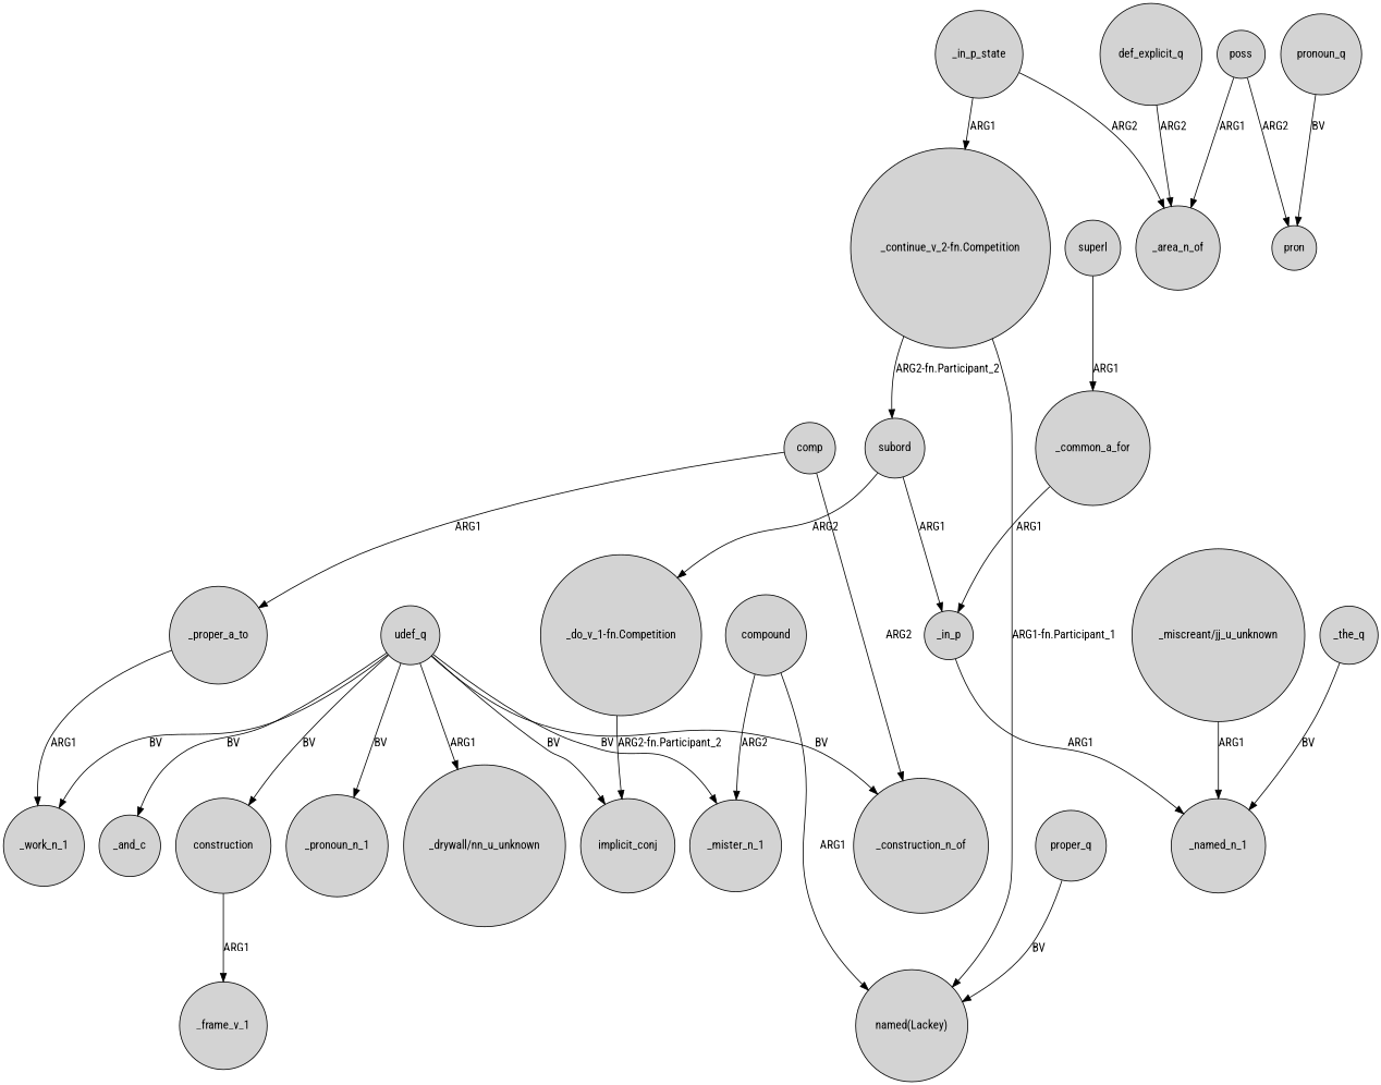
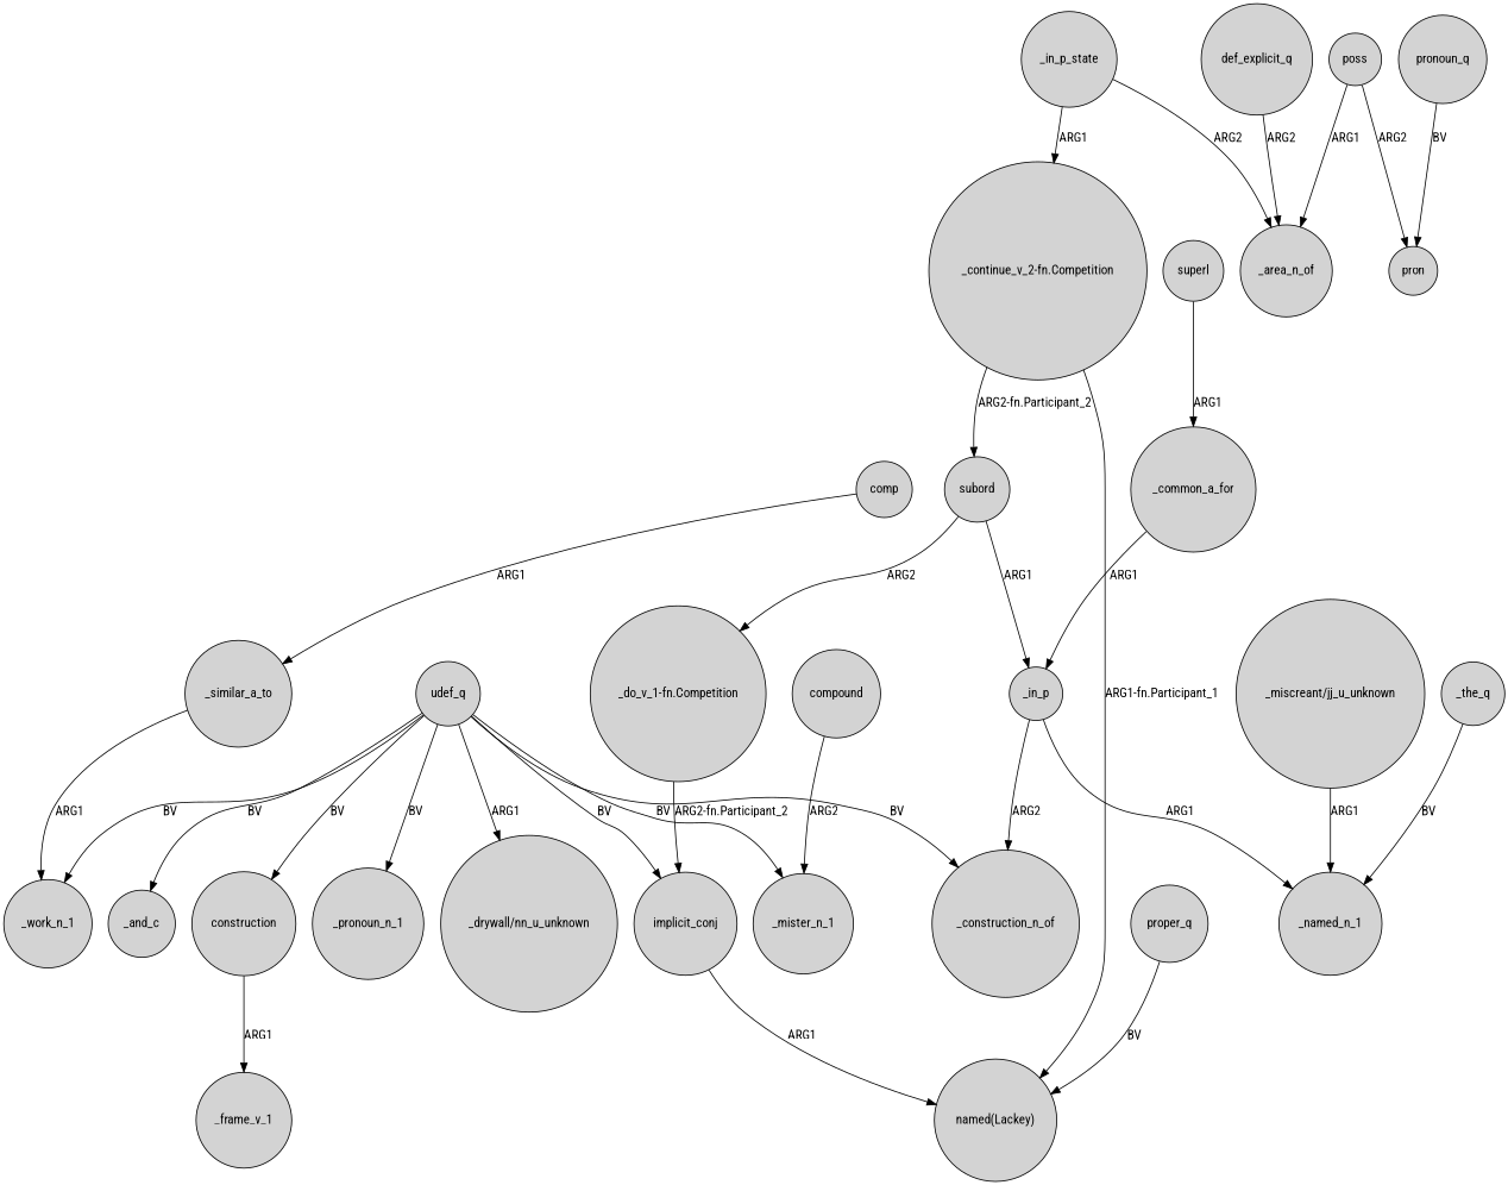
  digraph {
    fontname="Roboto Condensed"
    node [fontname="Roboto Condensed" shape=circle style=filled]
    edge [fontname="Roboto Condensed"]
    superl
    _common_a_for
    _in_p
    _construction_n_of
    n5 [label=_named_n_1]
    compound
    _mister_n_1
    "named(Lackey)"
    _in_p_state
    "_continue_v_2-fn.Competition"
    _area_n_of
    subord
-   _similar_a_to [label=_proper_a_to]
+   _similar_a_to
    _work_n_1
    "_do_v_1-fn.Competition"
    implicit_conj
    udef_q
    n18 [label=construction]
    n19 [label=_pronoun_n_1]
    "_drywall/nn_u_unknown"
    _and_c
    _frame_v_1
    "_miscreant/jj_u_unknown"
    def_explicit_q
    poss
    pron
    pronoun_q
    comp
    proper_q
    _the_q
    superl -> _common_a_for [label=ARG1]
    _common_a_for -> _in_p [label=ARG1]
-   comp -> _construction_n_of [label=ARG2]
+   _in_p -> _construction_n_of [label=ARG2]
    _in_p -> n5 [label=ARG1]
    compound -> _mister_n_1 [label=ARG2]
-   compound -> "named(Lackey)" [label=ARG1]
+   implicit_conj -> "named(Lackey)" [label=ARG1]
    _in_p_state -> "_continue_v_2-fn.Competition" [label=ARG1]
    _in_p_state -> _area_n_of [label=ARG2]
    "_continue_v_2-fn.Competition" -> "named(Lackey)" [label="ARG1-fn.Participant_1"]
    "_continue_v_2-fn.Competition" -> subord [label="ARG2-fn.Participant_2"]
    subord -> _in_p [label=ARG1]
    subord -> "_do_v_1-fn.Competition" [label=ARG2]
    _similar_a_to -> _work_n_1 [label=ARG1]
    "_do_v_1-fn.Competition" -> implicit_conj [label="ARG2-fn.Participant_2"]
    udef_q -> _construction_n_of [label=BV]
    udef_q -> _mister_n_1 [label=BV]
    udef_q -> _work_n_1 [label=BV]
    udef_q -> implicit_conj [label=BV]
    udef_q -> n18 [label=BV]
    udef_q -> n19 [label=BV]
    udef_q -> "_drywall/nn_u_unknown" [label=ARG1]
    udef_q -> _and_c [label=BV]
    n18 -> _frame_v_1 [label=ARG1]
    "_miscreant/jj_u_unknown" -> n5 [label=ARG1]
    def_explicit_q -> _area_n_of [label=ARG2]
    poss -> _area_n_of [label=ARG1]
    poss -> pron [label=ARG2]
    pronoun_q -> pron [label=BV]
    comp -> _similar_a_to [label=ARG1]
    proper_q -> "named(Lackey)" [label=BV]
    _the_q -> n5 [label=BV]
  }
